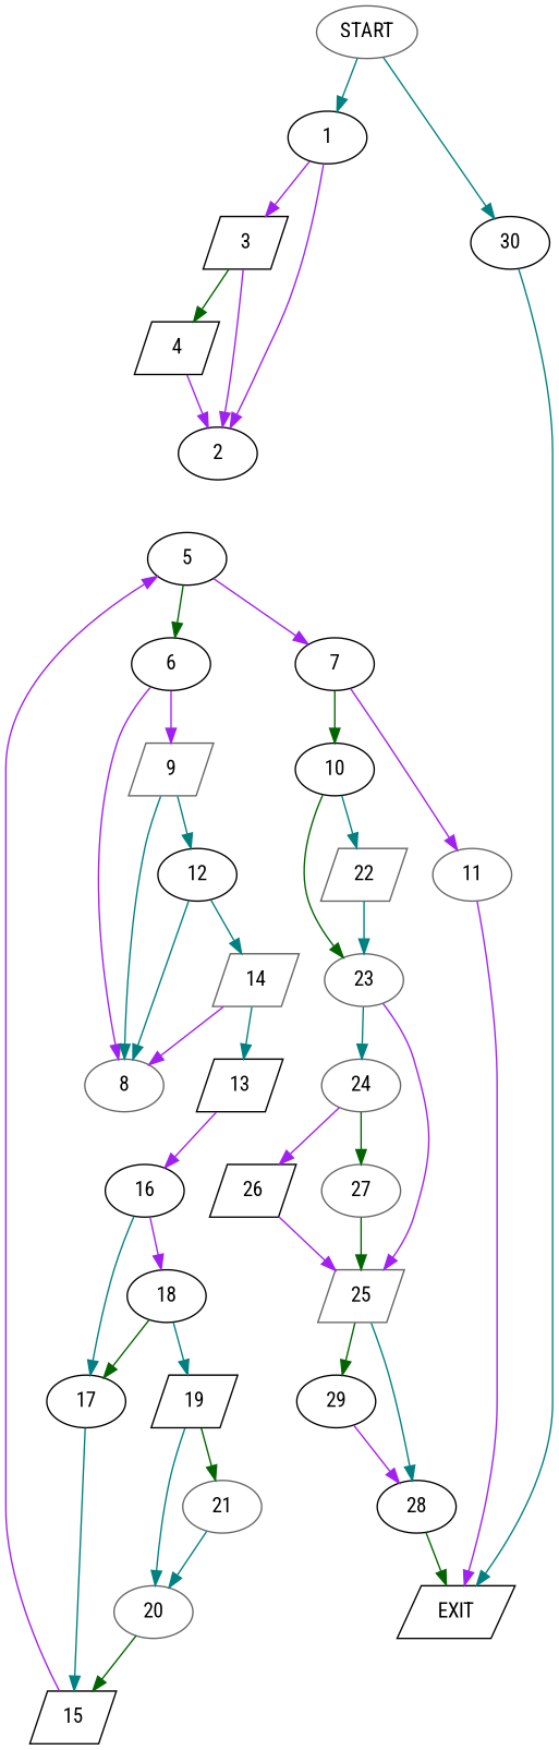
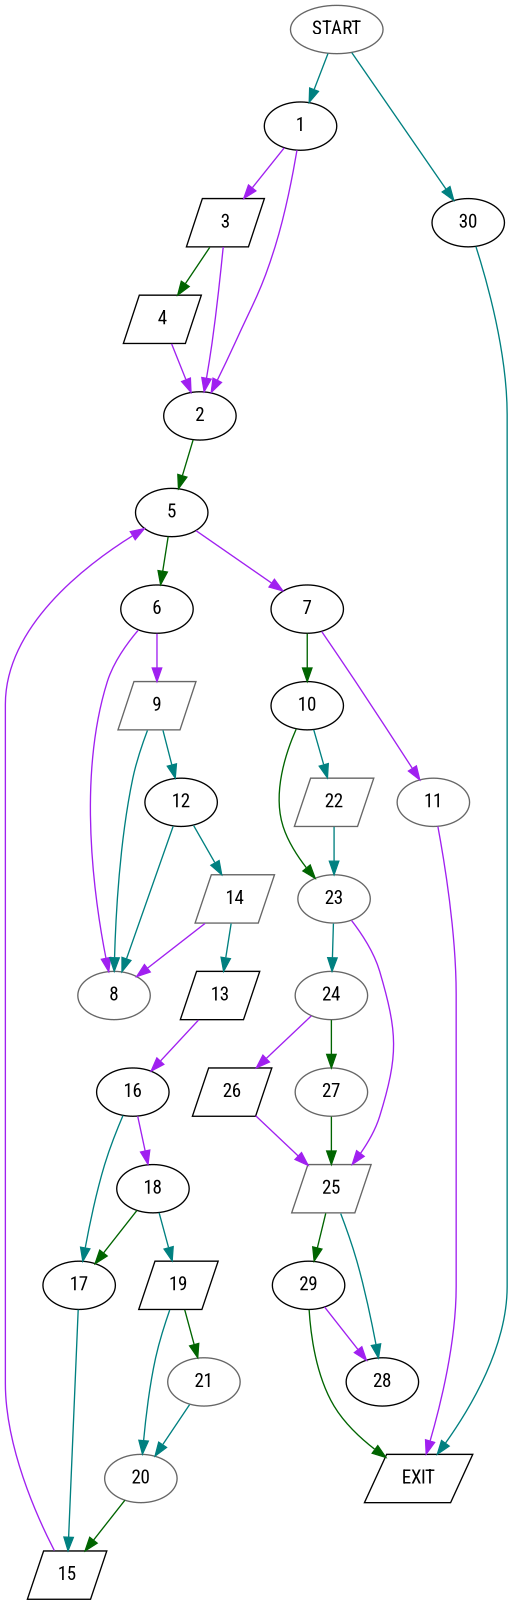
  digraph {
    fontname="Roboto Condensed"
    node [color=black fontname="Roboto Condensed" shape=ellipse]
    edge [color=teal fontname="Roboto Condensed"]
    n1 [color=gray40 label=START]
    1
    30
    2
    3 [shape=parallelogram]
    n6 [label=EXIT shape=parallelogram]
    5
    4 [shape=parallelogram]
    6
    7
    8 [color=gray40]
    9 [color=gray40 shape=parallelogram]
    10
    11 [color=gray40]
    12
    22 [color=gray40 shape=parallelogram]
    23 [color=gray40]
    13 [shape=parallelogram]
    16
    14 [color=gray40 shape=parallelogram]
    24 [color=gray40]
    25 [color=gray40 shape=parallelogram]
    15 [shape=parallelogram]
    17
    18
    19 [shape=parallelogram]
    20 [color=gray40]
    21 [color=gray40]
    26 [shape=parallelogram]
    27 [color=gray40]
    28
    29
    n1 -> 1
    n1 -> 30
    1 -> 2 [color=purple]
    1 -> 3 [color=purple]
    30 -> n6
+   2 -> 5 [color=darkgreen]
    3 -> 2 [color=purple]
    3 -> 4 [color=darkgreen]
    5 -> 6 [color=darkgreen]
    5 -> 7 [color=purple]
    4 -> 2 [color=purple]
    6 -> 8 [color=purple]
    6 -> 9 [color=purple]
    7 -> 10 [color=darkgreen]
    7 -> 11 [color=purple]
    9 -> 8
    9 -> 12
    10 -> 22
    10 -> 23 [color=darkgreen]
    11 -> n6 [color=purple]
    12 -> 8
    12 -> 14
    22 -> 23
    23 -> 24
    23 -> 25 [color=purple]
    13 -> 16 [color=purple]
    16 -> 17
    16 -> 18 [color=purple]
    14 -> 8 [color=purple]
    14 -> 13
    24 -> 26 [color=purple]
    24 -> 27 [color=darkgreen]
    25 -> 28
    25 -> 29 [color=darkgreen]
    15 -> 5 [color=purple]
    17 -> 15
    18 -> 17 [color=darkgreen]
    18 -> 19
    19 -> 20
    19 -> 21 [color=darkgreen]
    20 -> 15 [color=darkgreen]
    21 -> 20
    26 -> 25 [color=purple]
    27 -> 25 [color=darkgreen]
-   28 -> n6 [color=darkgreen]
+   29 -> n6 [color=darkgreen]
    29 -> 28 [color=purple]
  }
